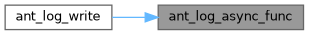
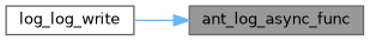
  digraph {
    rankdir=RL
    node [fontname=Helvetica fontsize=10 shape=box style=filled]
    n1 [color=gray40 fillcolor=grey60 fontcolor=black height=0.2 label=ant_log_async_func width=0.4]
-   n2 [color=grey40 fillcolor=white height=0.2 label=ant_log_write width=0.4]
+   n2 [color=grey40 fillcolor=white height=0.2 label=log_log_write width=0.4]
    n1 -> n2 [color=steelblue1 dir=back fontname=Helvetica fontsize=10 labelfontname=Helvetica labelfontsize=10 style=solid]
  }
